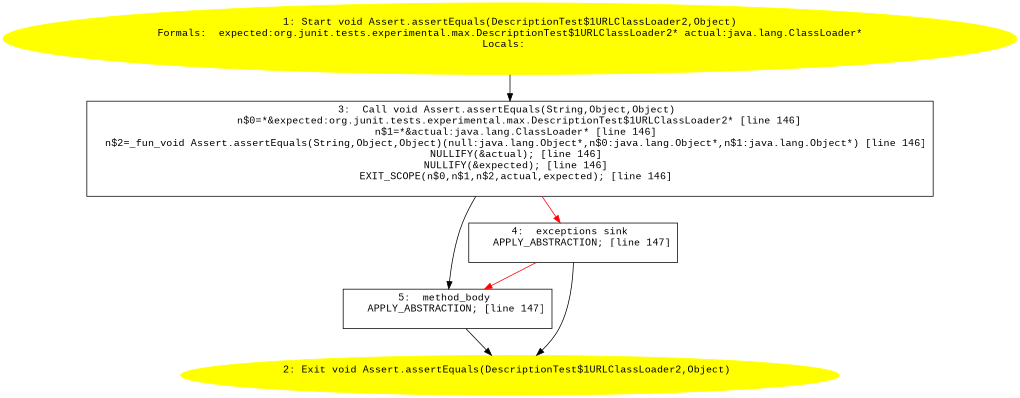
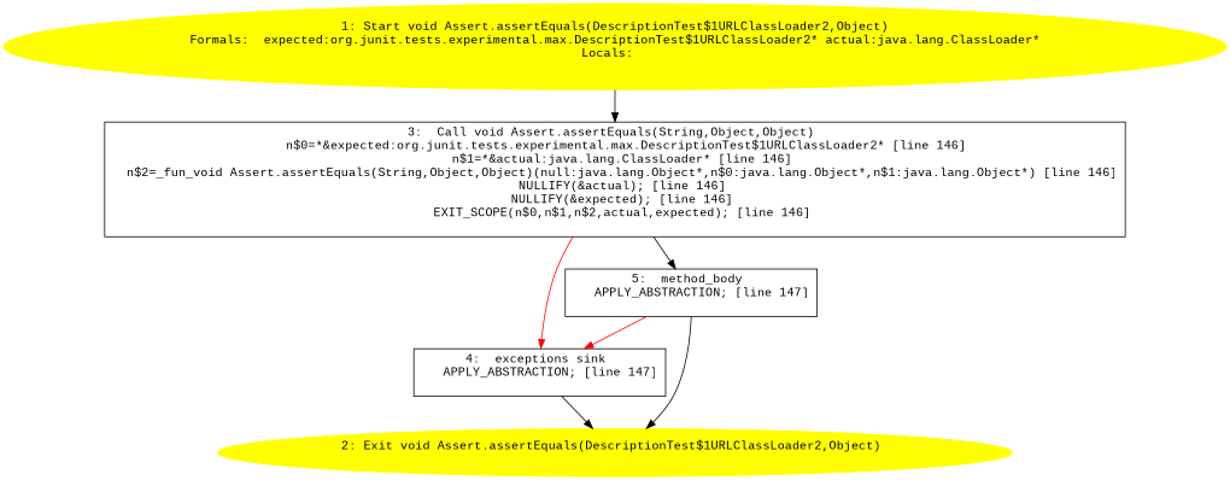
  digraph {
    fontname="Liberation Mono"
    node [fontname="Liberation Mono" shape=box]
    edge [fontname="Liberation Mono"]
    n1 [color=yellow label="1: Start void Assert.assertEquals(DescriptionTest$1URLClassLoader2,Object)\nFormals:  expected:org.junit.tests.experimental.max.DescriptionTest$1URLClassLoader2* actual:java.lang.ClassLoader*\nLocals:  \n  " style=filled shape=""]
    n2 [label="3:  Call void Assert.assertEquals(String,Object,Object) \n   n$0=*&expected:org.junit.tests.experimental.max.DescriptionTest$1URLClassLoader2* [line 146]\n  n$1=*&actual:java.lang.ClassLoader* [line 146]\n  n$2=_fun_void Assert.assertEquals(String,Object,Object)(null:java.lang.Object*,n$0:java.lang.Object*,n$1:java.lang.Object*) [line 146]\n  NULLIFY(&actual); [line 146]\n  NULLIFY(&expected); [line 146]\n  EXIT_SCOPE(n$0,n$1,n$2,actual,expected); [line 146]\n "]
    n3 [label="5:  method_body \n   APPLY_ABSTRACTION; [line 147]\n "]
    n4 [label="4:  exceptions sink \n   APPLY_ABSTRACTION; [line 147]\n "]
    n5 [color=yellow label="2: Exit void Assert.assertEquals(DescriptionTest$1URLClassLoader2,Object) \n  " style=filled shape=""]
    n1 -> n2
    n2 -> n3
    n2 -> n4 [color=red]
-   n4 -> n3 [color=red]
+   n3 -> n4 [color=red]
    n3 -> n5
    n4 -> n5
  }
